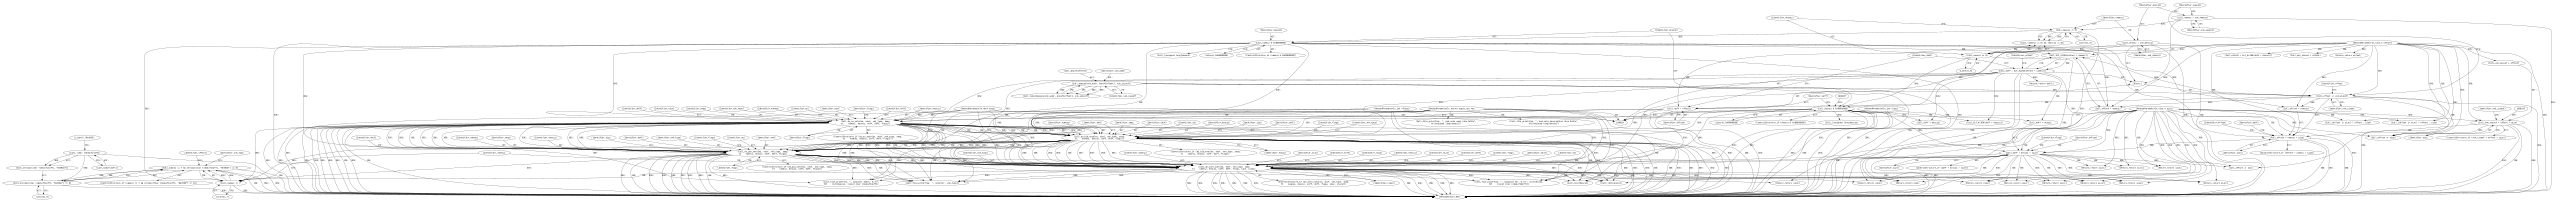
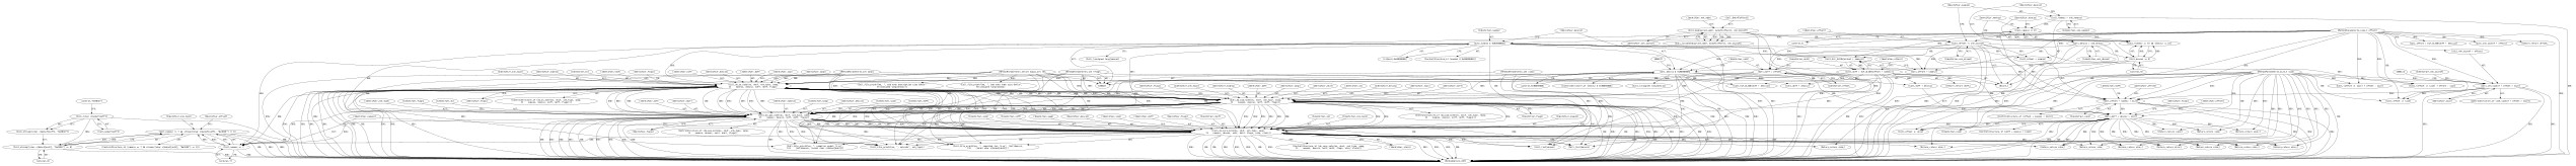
  digraph {
    fontname="JetBrains Mono"
    node [fontname="JetBrains Mono"]
    edge [fontname="JetBrains Mono"]
    n1 [label="(Call,namesz == 7 && strcmp((char *)&nbuf[noff], \"NetBSD\") == 0)"]
    n2 [label="(Call,namesz == 7)"]
    n3 [label="(Call,strcmp((char *)&nbuf[noff], \"NetBSD\") == 0)"]
    n4 [label="(MethodReturn,RET)"]
    n5 [label="(ControlStructure,if (namesz == 7 && strcmp((char *)&nbuf[noff], \"NetBSD\") == 0))"]
    n6 [label="(Literal,7)"]
    n7 [label="(Literal,0)"]
    n8 [label="(Call,do_os_note(ms, nbuf, xnh_type, swap,\n\t\t    namesz, descsz, noff, doff, flags))"]
    n9 [label="(Call,do_pax_note(ms, nbuf, xnh_type, swap,\n\t\t    namesz, descsz, noff, doff, flags))"]
    n10 [label="(Call,do_bid_note(ms, nbuf, xnh_type, swap,\n\t\t    namesz, descsz, noff, doff, flags))"]
    n11 [label="(Call,do_core_note(ms, nbuf, xnh_type, swap,\n\t\t    namesz, descsz, noff, doff, flags, size, clazz))"]
    n12 [label="(Identifier,flags)"]
    n13 [label="(ControlStructure,if (do_os_note(ms, nbuf, xnh_type, swap,\n\t\t    namesz, descsz, noff, doff, flags)))"]
    n14 [label="(Call,file_printf(ms, \", compiled for: %.*s\", (int)descsz,\n\t\t\t    (const char *)&nbuf[doff]))"]
    n15 [label="(Call,(int)descsz)"]
    n16 [label="(Call,file_printf(ms, \", compiler model: %.*s\",\n \t\t\t    (int)descsz, (const char *)&nbuf[doff]))"]
    n17 [label="(Call,file_printf(ms, \", note=%u\", xnh_type))"]
    n18 [label="(Call,(int)descsz)"]
    n19 [label="(Identifier,flags)"]
    n20 [label="(ControlStructure,if (do_pax_note(ms, nbuf, xnh_type, swap,\n\t\t    namesz, descsz, noff, doff, flags)))"]
    n21 [label="(ControlStructure,if (do_bid_note(ms, nbuf, xnh_type, swap,\n\t\t    namesz, descsz, noff, doff, flags)))"]
    n22 [label="(Identifier,flags)"]
    n23 [label="(ControlStructure,if (do_core_note(ms, nbuf, xnh_type, swap,\n\t\t    namesz, descsz, noff, doff, flags, size, clazz)))"]
    n24 [label="(Return,return size;)"]
    n25 [label="(Return,return size;)"]
    n26 [label="(Return,return size;)"]
    n27 [label="(Identifier,clazz)"]
    n28 [label="(Return,return size;)"]
    n29 [label="(Return,return size;)"]
    n30 [label="(Return,return size;)"]
    n31 [label="(Return,return size;)"]
    n32 [label="(Return,return size;)"]
    n33 [label="(Return,return size;)"]
    n34 [label="(MethodParameterIn,struct magic_set *ms)"]
    n35 [label="(Call,file_printf(ms, \", bad note name size 0x%lx\",\n\t\t(unsigned long)namesz))"]
    n36 [label="(Call,file_printf(ms, \", bad note description size 0x%lx\",\n\t\t(unsigned long)descsz))"]
    1000104
-   n38 [label="(MethodParameterIn,nbuf swap)"]
+   n38 [label="(MethodParameterIn,int swap)"]
    n39 [label="(Call,namesz & 0x80000000)"]
    n40 [label="(Call,ELF_ALIGN(offset + namesz))"]
    n41 [label="(Call,offset + namesz > size)"]
    n42 [label="(Call,offset + namesz)"]
    n43 [label="(Call,offset + namesz)"]
    n44 [label="(Call,(unsigned long)namesz)"]
    n45 [label="(Literal,0x80000000)"]
    n46 [label="(ControlStructure,if (namesz & 0x80000000))"]
    n47 [label="(Call,doff = ELF_ALIGN(offset + namesz))"]
    n48 [label="(Call,doff + descsz > size)"]
    n49 [label="(Identifier,size)"]
    n50 [label="(ControlStructure,if (offset + namesz > size))"]
    n51 [label="(Call,namesz == 0)"]
    n52 [label="(Literal,0)"]
    n53 [label="(Call,(namesz == 0) && (descsz == 0))"]
    n54 [label="(Call,descsz == 0)"]
    n55 [label="(Call,namesz = xnh_namesz)"]
    n56 [label="(Block,)"]
    n57 [label="(Identifier,xnh_namesz)"]
    n58 [label="(Call,descsz & 0x80000000)"]
    n59 [label="(Literal,0x80000000)"]
    n60 [label="(ControlStructure,if (descsz & 0x80000000))"]
    n61 [label="(Call,ELF_ALIGN(doff + descsz))"]
    n62 [label="(Call,doff + descsz)"]
    n63 [label="(Call,(unsigned long)descsz)"]
    n64 [label="(Call,doff + descsz)"]
    n65 [label="(Call,offset >= size)"]
    n66 [label="(Return,return size;)"]
    n67 [label="(Return,return size;)"]
    n68 [label="(Return,return size;)"]
    n69 [label="(Identifier,size)"]
    n70 [label="(ControlStructure,if (doff + descsz > size))"]
    n71 [label="(Literal,0)"]
    n72 [label="(Call,descsz = xnh_descsz)"]
    n73 [label="(Identifier,xnh_descsz)"]
    n74 [label="(Call,noff = offset)"]
    n75 [label="(Identifier,offset)"]
    n76 [label="(Call,offset += xnh_sizeof)"]
    n77 [label="(Call,offset >= size)"]
    n78 [label="(Identifier,xnh_sizeof)"]
    n79 [label="(Call,memcpy(xnh_addr, &nbuf[offset], xnh_sizeof))"]
    n80 [label="(Call,(void)memcpy(xnh_addr, &nbuf[offset], xnh_sizeof))"]
    n81 [label="(Identifier,xnh_sizeof)"]
    n82 [label="(MethodParameterIn,size_t offset)"]
    n83 [label="(Call,xnh_sizeof + offset > size)"]
    n84 [label="(Call,(offset >= size) ? offset : size)"]
    n85 [label="(Call,(offset >= size) ? offset : size)"]
    n86 [label="(Call,offset = ELF_ALIGN(doff + descsz))"]
    n87 [label="(Call,xnh_sizeof + offset)"]
    n88 [label="(Return,return offset;)"]
    n89 [label="(Call,xnh_sizeof + offset)"]
    n90 [label="(Identifier,size)"]
    n91 [label="(ControlStructure,if (xnh_sizeof + offset > size))"]
    n92 [label="(Return,return doff;)"]
    n93 [label="(MethodParameterIn,int *flags)"]
    n94 [label="(MethodParameterIn,size_t size)"]
    n95 [label="(MethodParameterIn,int clazz)"]
    n96 [label="(Call,(char *)&nbuf[noff])"]
    n97 [label="(Call,strcmp((char *)&nbuf[noff], \"NetBSD\"))"]
    n98 [label="(Call,&nbuf[noff])"]
    n99 [label="(Identifier,descsz)"]
    n100 [label="(Identifier,namesz)"]
    n101 [label="(Identifier,flags)"]
    n102 [label="(Literal,\"NetBSD\")"]
    n103 [label="(Identifier,offset)"]
    n104 [label="(Identifier,flags)"]
    n105 [label="(Identifier,xnh_type)"]
    n106 [label="(Identifier,offset)"]
    n107 [label="(Identifier,flags)"]
    n108 [label="(Identifier,size)"]
    n109 [label="(Identifier,noff)"]
    n110 [label="(Identifier,ms)"]
    n111 [label="(Identifier,namesz)"]
    n112 [label="(Identifier,noff)"]
    n113 [label="(Identifier,swap)"]
    n114 [label="(Identifier,descsz)"]
    n115 [label="(Call,&nbuf[offset])"]
    n116 [label="(Identifier,descsz)"]
    n117 [label="(Identifier,xnh_sizeof)"]
    n118 [label="(Identifier,doff)"]
    n119 [label="(Identifier,namesz)"]
    n120 [label="(Identifier,offset)"]
    n121 [label="(Identifier,descsz)"]
    n122 [label="(Identifier,namesz)"]
    n123 [label="(Identifier,doff)"]
    n124 [label="(Identifier,noff)"]
    n125 [label="(Identifier,size)"]
    n126 [label="(Identifier,swap)"]
    n127 [label="(Identifier,xnh_type)"]
    n128 [label="(Identifier,noff)"]
    n129 [label="(Identifier,nbuf)"]
    n130 [label="(Identifier,namesz)"]
    n131 [label="(Identifier,doff)"]
    n132 [label="(Identifier,swap)"]
    n133 [label="(Identifier,swap)"]
    n134 [label="(Identifier,size)"]
    n135 [label="(Identifier,namesz)"]
    n136 [label="(Identifier,doff)"]
    n137 [label="(Identifier,descsz)"]
    n138 [label="(Identifier,nbuf)"]
    n139 [label="(Identifier,flags)"]
    n140 [label="(Identifier,nbuf)"]
    n141 [label="(Identifier,ms)"]
    n142 [label="(Identifier,doff)"]
    n143 [label="(Identifier,offset)"]
    n144 [label="(Identifier,ms)"]
    n145 [label="(Identifier,descsz)"]
    n146 [label="(Identifier,xnh_addr)"]
    n147 [label="(Identifier,descsz)"]
    n148 [label="(Identifier,size)"]
    n149 [label="(Identifier,xnh_type)"]
    n150 [label="(Identifier,namesz)"]
    n151 [label="(Identifier,size)"]
    n152 [label="(Identifier,ms)"]
    n153 [label="(Identifier,doff)"]
    n154 [label="(Identifier,nbuf)"]
    n155 [label="(Identifier,namesz)"]
    n156 [label="(Identifier,flags)"]
    n157 [label="(Identifier,xnh_type)"]
    n158 [label="(Identifier,noff)"]
    n159 [label="(Identifier,offset)"]
    n160 [label="(Identifier,xnh_type)"]
    1000197
    1000143
    n1 -> n2 [label="CFG: "]
    n1 -> n3 [label="CFG: "]
    n1 -> n4 [label="DDG: "]
    n1 -> n4 [label="DDG: "]
    n1 -> n4 [label="DDG: "]
    n1 -> n5 [label="AST: "]
    n2 -> n1 [label="AST: "]
    n2 -> n1 [label="DDG: "]
    n2 -> n1 [label="DDG: "]
    n2 -> n4 [label="DDG: "]
    n2 -> n6 [label="CFG: "]
    n3 -> n1 [label="AST: "]
    n3 -> n1 [label="DDG: "]
    n3 -> n1 [label="DDG: "]
    n3 -> n4 [label="DDG: "]
    n3 -> n7 [label="CFG: "]
    n6 -> n2 [label="AST: "]
    n7 -> n3 [label="AST: "]
    n8 -> n2 [label="DDG: "]
    n8 -> n4 [label="DDG: "]
    n8 -> n4 [label="DDG: "]
    n8 -> n4 [label="DDG: "]
    n8 -> n4 [label="DDG: "]
    n8 -> n4 [label="DDG: "]
    n8 -> n4 [label="DDG: "]
    n8 -> n4 [label="DDG: "]
    n8 -> n4 [label="DDG: "]
    n8 -> n4 [label="DDG: "]
    n8 -> n4 [label="DDG: "]
    n8 -> n9 [label="DDG: "]
    n8 -> n9 [label="DDG: "]
    n8 -> n9 [label="DDG: "]
    n8 -> n9 [label="DDG: "]
    n8 -> n9 [label="DDG: "]
    n8 -> n9 [label="DDG: "]
    n8 -> n9 [label="DDG: "]
    n8 -> n9 [label="DDG: "]
    n8 -> n9 [label="DDG: "]
    n8 -> n10 [label="DDG: "]
    n8 -> n10 [label="DDG: "]
    n8 -> n10 [label="DDG: "]
    n8 -> n10 [label="DDG: "]
    n8 -> n10 [label="DDG: "]
    n8 -> n10 [label="DDG: "]
    n8 -> n10 [label="DDG: "]
    n8 -> n10 [label="DDG: "]
    n8 -> n10 [label="DDG: "]
    n8 -> n11 [label="DDG: "]
    n8 -> n11 [label="DDG: "]
    n8 -> n11 [label="DDG: "]
    n8 -> n11 [label="DDG: "]
    n8 -> n11 [label="DDG: "]
    n8 -> n11 [label="DDG: "]
    n8 -> n11 [label="DDG: "]
    n8 -> n11 [label="DDG: "]
    n8 -> n11 [label="DDG: "]
    n8 -> n12 [label="CFG: "]
    n8 -> n13 [label="AST: "]
    n8 -> n14 [label="DDG: "]
    n8 -> n15 [label="DDG: "]
    n8 -> n16 [label="DDG: "]
    n8 -> n17 [label="DDG: "]
    n8 -> n17 [label="DDG: "]
    n8 -> n18 [label="DDG: "]
    n9 -> n2 [label="DDG: "]
    n9 -> n4 [label="DDG: "]
    n9 -> n4 [label="DDG: "]
    n9 -> n4 [label="DDG: "]
    n9 -> n4 [label="DDG: "]
    n9 -> n4 [label="DDG: "]
    n9 -> n4 [label="DDG: "]
    n9 -> n4 [label="DDG: "]
    n9 -> n4 [label="DDG: "]
    n9 -> n4 [label="DDG: "]
    n9 -> n4 [label="DDG: "]
    n9 -> n11 [label="DDG: "]
    n9 -> n11 [label="DDG: "]
    n9 -> n11 [label="DDG: "]
    n9 -> n11 [label="DDG: "]
    n9 -> n11 [label="DDG: "]
    n9 -> n11 [label="DDG: "]
    n9 -> n11 [label="DDG: "]
    n9 -> n11 [label="DDG: "]
    n9 -> n11 [label="DDG: "]
    n9 -> n14 [label="DDG: "]
    n9 -> n15 [label="DDG: "]
    n9 -> n16 [label="DDG: "]
    n9 -> n17 [label="DDG: "]
    n9 -> n17 [label="DDG: "]
    n9 -> n18 [label="DDG: "]
    n9 -> n19 [label="CFG: "]
    n9 -> n20 [label="AST: "]
    n10 -> n2 [label="DDG: "]
    n10 -> n4 [label="DDG: "]
    n10 -> n4 [label="DDG: "]
    n10 -> n4 [label="DDG: "]
    n10 -> n4 [label="DDG: "]
    n10 -> n4 [label="DDG: "]
    n10 -> n4 [label="DDG: "]
    n10 -> n4 [label="DDG: "]
    n10 -> n4 [label="DDG: "]
    n10 -> n4 [label="DDG: "]
    n10 -> n4 [label="DDG: "]
    n10 -> n9 [label="DDG: "]
    n10 -> n9 [label="DDG: "]
    n10 -> n9 [label="DDG: "]
    n10 -> n9 [label="DDG: "]
    n10 -> n9 [label="DDG: "]
    n10 -> n9 [label="DDG: "]
    n10 -> n9 [label="DDG: "]
    n10 -> n9 [label="DDG: "]
    n10 -> n9 [label="DDG: "]
    n10 -> n11 [label="DDG: "]
    n10 -> n11 [label="DDG: "]
    n10 -> n11 [label="DDG: "]
    n10 -> n11 [label="DDG: "]
    n10 -> n11 [label="DDG: "]
    n10 -> n11 [label="DDG: "]
    n10 -> n11 [label="DDG: "]
    n10 -> n11 [label="DDG: "]
    n10 -> n11 [label="DDG: "]
    n10 -> n14 [label="DDG: "]
    n10 -> n15 [label="DDG: "]
    n10 -> n16 [label="DDG: "]
    n10 -> n17 [label="DDG: "]
    n10 -> n17 [label="DDG: "]
    n10 -> n18 [label="DDG: "]
    n10 -> n21 [label="AST: "]
    n10 -> n22 [label="CFG: "]
    n11 -> n2 [label="DDG: "]
    n11 -> n4 [label="DDG: "]
    n11 -> n4 [label="DDG: "]
    n11 -> n4 [label="DDG: "]
    n11 -> n4 [label="DDG: "]
    n11 -> n4 [label="DDG: "]
    n11 -> n4 [label="DDG: "]
    n11 -> n4 [label="DDG: "]
    n11 -> n4 [label="DDG: "]
    n11 -> n4 [label="DDG: "]
    n11 -> n4 [label="DDG: "]
    n11 -> n4 [label="DDG: "]
    n11 -> n4 [label="DDG: "]
    n11 -> n14 [label="DDG: "]
    n11 -> n15 [label="DDG: "]
    n11 -> n16 [label="DDG: "]
    n11 -> n17 [label="DDG: "]
    n11 -> n17 [label="DDG: "]
    n11 -> n18 [label="DDG: "]
    n11 -> n23 [label="AST: "]
    n11 -> n24 [label="DDG: "]
    n11 -> n25 [label="DDG: "]
    n11 -> n26 [label="DDG: "]
    n11 -> n27 [label="CFG: "]
    n11 -> n28 [label="DDG: "]
    n11 -> n29 [label="DDG: "]
    n11 -> n30 [label="DDG: "]
    n11 -> n31 [label="DDG: "]
    n11 -> n32 [label="DDG: "]
    n11 -> n33 [label="DDG: "]
    n12 -> n8 [label="AST: "]
    n19 -> n9 [label="AST: "]
    n22 -> n10 [label="AST: "]
    n27 -> n11 [label="AST: "]
    n34 -> n4 [label="DDG: "]
    n34 -> n8 [label="DDG: "]
    n34 -> n9 [label="DDG: "]
    n34 -> n10 [label="DDG: "]
    n34 -> n11 [label="DDG: "]
    n34 -> n14 [label="DDG: "]
    n34 -> n16 [label="DDG: "]
    n34 -> n17 [label="DDG: "]
    n34 -> n35 [label="DDG: "]
    n34 -> n36 [label="DDG: "]
    n34 -> 1000104 [label="AST: "]
    n38 -> n4 [label="DDG: "]
    n38 -> n8 [label="DDG: "]
    n38 -> n9 [label="DDG: "]
    n38 -> n10 [label="DDG: "]
    n38 -> n11 [label="DDG: "]
    n38 -> 1000104 [label="AST: "]
    n39 -> n2 [label="DDG: "]
    n39 -> n4 [label="DDG: "]
    n39 -> n4 [label="DDG: "]
    n39 -> n8 [label="DDG: "]
    n39 -> n9 [label="DDG: "]
    n39 -> n10 [label="DDG: "]
    n39 -> n11 [label="DDG: "]
    n39 -> n40 [label="DDG: "]
    n39 -> n41 [label="DDG: "]
    n39 -> n42 [label="DDG: "]
    n39 -> n43 [label="DDG: "]
    n39 -> n44 [label="CFG: "]
    n39 -> n45 [label="CFG: "]
    n39 -> n46 [label="AST: "]
    n40 -> n43 [label="CFG: "]
    n40 -> n47 [label="AST: "]
    n40 -> n47 [label="DDG: "]
    n41 -> n4 [label="DDG: "]
    n41 -> n4 [label="DDG: "]
    n41 -> n4 [label="DDG: "]
    n41 -> n48 [label="DDG: "]
    n41 -> n49 [label="CFG: "]
    n41 -> n50 [label="AST: "]
    n42 -> n41 [label="AST: "]
    n43 -> n40 [label="AST: "]
    n45 -> n39 [label="AST: "]
    n47 -> n4 [label="DDG: "]
    n47 -> n4 [label="DDG: "]
    n47 -> n8 [label="DDG: "]
    n47 -> n9 [label="DDG: "]
    n47 -> n10 [label="DDG: "]
    n47 -> n11 [label="DDG: "]
    n47 -> n40 [label="CFG: "]
    n47 -> n48 [label="DDG: "]
    n47 -> n56 [label="AST: "]
    n47 -> n61 [label="DDG: "]
    n47 -> n62 [label="DDG: "]
    n47 -> n64 [label="DDG: "]
    n47 -> n92 [label="DDG: "]
    n48 -> n4 [label="DDG: "]
    n48 -> n4 [label="DDG: "]
    n48 -> n4 [label="DDG: "]
    n48 -> n11 [label="DDG: "]
    n48 -> n24 [label="DDG: "]
    n48 -> n25 [label="DDG: "]
    n48 -> n26 [label="DDG: "]
    n48 -> n28 [label="DDG: "]
    n48 -> n29 [label="DDG: "]
    n48 -> n30 [label="DDG: "]
    n48 -> n31 [label="DDG: "]
    n48 -> n32 [label="DDG: "]
    n48 -> n65 [label="DDG: "]
    n48 -> n66 [label="DDG: "]
    n48 -> n67 [label="DDG: "]
    n48 -> n68 [label="DDG: "]
    n48 -> n69 [label="CFG: "]
    n48 -> n70 [label="AST: "]
    n49 -> n41 [label="AST: "]
    n51 -> n4 [label="DDG: "]
    n51 -> n39 [label="DDG: "]
    n51 -> n52 [label="CFG: "]
    n51 -> n53 [label="AST: "]
    n51 -> n53 [label="DDG: "]
    n51 -> n53 [label="DDG: "]
    n52 -> n51 [label="AST: "]
    n53 -> n51 [label="CFG: "]
    n53 -> n54 [label="CFG: "]
    n54 -> n4 [label="DDG: "]
    n54 -> n53 [label="AST: "]
    n54 -> n53 [label="DDG: "]
    n54 -> n53 [label="DDG: "]
    n54 -> n58 [label="DDG: "]
    n54 -> n71 [label="CFG: "]
    n55 -> n4 [label="DDG: "]
    n55 -> n51 [label="DDG: "]
    n55 -> n56 [label="AST: "]
    n55 -> n57 [label="CFG: "]
    n57 -> n55 [label="AST: "]
    n58 -> n4 [label="DDG: "]
    n58 -> n4 [label="DDG: "]
    n58 -> n8 [label="DDG: "]
    n58 -> n9 [label="DDG: "]
    n58 -> n10 [label="DDG: "]
    n58 -> n11 [label="DDG: "]
    n58 -> n15 [label="DDG: "]
    n58 -> n18 [label="DDG: "]
    n58 -> n48 [label="DDG: "]
    n58 -> n59 [label="CFG: "]
    n58 -> n60 [label="AST: "]
    n58 -> n61 [label="DDG: "]
    n58 -> n62 [label="DDG: "]
    n58 -> n63 [label="DDG: "]
    n58 -> n64 [label="DDG: "]
    n59 -> n58 [label="AST: "]
    n64 -> n48 [label="AST: "]
    n69 -> n48 [label="AST: "]
    n71 -> n54 [label="AST: "]
    n72 -> n4 [label="DDG: "]
    n72 -> n4 [label="DDG: "]
    n72 -> n54 [label="DDG: "]
    n72 -> n56 [label="AST: "]
    n72 -> n58 [label="DDG: "]
    n72 -> n73 [label="CFG: "]
    n73 -> n72 [label="AST: "]
    n74 -> n4 [label="DDG: "]
    n74 -> n8 [label="DDG: "]
    n74 -> n9 [label="DDG: "]
    n74 -> n10 [label="DDG: "]
    n74 -> n11 [label="DDG: "]
    n74 -> n56 [label="AST: "]
    n74 -> n75 [label="CFG: "]
    n75 -> n74 [label="AST: "]
    n76 -> n4 [label="DDG: "]
    n76 -> n4 [label="DDG: "]
    n76 -> n40 [label="DDG: "]
    n76 -> n41 [label="DDG: "]
    n76 -> n42 [label="DDG: "]
    n76 -> n43 [label="DDG: "]
-   n56 -> n76 [label="AST: "]
+   n76 -> n56 [label="AST: "]
    n76 -> n74 [label="DDG: "]
    n76 -> n77 [label="DDG: "]
    n76 -> n78 [label="CFG: "]
    n78 -> n76 [label="AST: "]
    n79 -> n4 [label="DDG: "]
    n79 -> n4 [label="DDG: "]
    n79 -> n76 [label="DDG: "]
    n79 -> n80 [label="AST: "]
    n79 -> n80 [label="DDG: "]
    n79 -> n80 [label="DDG: "]
    n79 -> n80 [label="DDG: "]
    n79 -> n81 [label="CFG: "]
    n80 -> n79 [label="CFG: "]
    n81 -> n79 [label="AST: "]
    n82 -> n4 [label="DDG: "]
    n82 -> 1000104 [label="AST: "]
    n82 -> n40 [label="DDG: "]
    n82 -> n41 [label="DDG: "]
    n82 -> n42 [label="DDG: "]
    n82 -> n43 [label="DDG: "]
    n82 -> n65 [label="DDG: "]
    n82 -> n74 [label="DDG: "]
    n82 -> n76 [label="DDG: "]
    n82 -> n77 [label="DDG: "]
    n82 -> n83 [label="DDG: "]
    n82 -> n84 [label="DDG: "]
    n82 -> n85 [label="DDG: "]
    n82 -> n86 [label="DDG: "]
    n82 -> n87 [label="DDG: "]
    n82 -> n88 [label="DDG: "]
    n82 -> n89 [label="DDG: "]
    n83 -> n4 [label="DDG: "]
    n83 -> n4 [label="DDG: "]
    n83 -> n4 [label="DDG: "]
    n83 -> n41 [label="DDG: "]
    n83 -> n77 [label="DDG: "]
    n83 -> n90 [label="CFG: "]
    n83 -> n91 [label="AST: "]
    n89 -> n83 [label="AST: "]
    n90 -> n83 [label="AST: "]
    n93 -> n4 [label="DDG: "]
    n93 -> n8 [label="DDG: "]
    n93 -> n9 [label="DDG: "]
    n93 -> n10 [label="DDG: "]
    n93 -> n11 [label="DDG: "]
    n93 -> 1000104 [label="AST: "]
    n94 -> n4 [label="DDG: "]
    n94 -> n11 [label="DDG: "]
    n94 -> n24 [label="DDG: "]
    n94 -> n25 [label="DDG: "]
    n94 -> n26 [label="DDG: "]
    n94 -> n28 [label="DDG: "]
    n94 -> n29 [label="DDG: "]
    n94 -> n30 [label="DDG: "]
    n94 -> n31 [label="DDG: "]
    n94 -> n32 [label="DDG: "]
    n94 -> n33 [label="DDG: "]
    n94 -> 1000104 [label="AST: "]
    n94 -> n41 [label="DDG: "]
    n94 -> n48 [label="DDG: "]
    n94 -> n65 [label="DDG: "]
    n94 -> n66 [label="DDG: "]
    n94 -> n67 [label="DDG: "]
    n94 -> n68 [label="DDG: "]
    n94 -> n77 [label="DDG: "]
    n94 -> n83 [label="DDG: "]
    n94 -> n84 [label="DDG: "]
    n94 -> n85 [label="DDG: "]
    n95 -> n4 [label="DDG: "]
    n95 -> n11 [label="DDG: "]
    n95 -> 1000104 [label="AST: "]
    n96 -> n3 [label="DDG: "]
    n96 -> n4 [label="DDG: "]
    n96 -> n97 [label="AST: "]
    n96 -> n97 [label="DDG: "]
    n96 -> n98 [label="CFG: "]
    n97 -> n3 [label="AST: "]
    n98 -> n96 [label="AST: "]
    n99 -> n51 [label="CFG: "]
    n99 -> n54 [label="AST: "]
    n100 -> n11 [label="AST: "]
    n101 -> n48 [label="CFG: "]
    n102 -> n96 [label="CFG: "]
    n103 -> n47 [label="CFG: "]
    n104 -> n10 [label="CFG: "]
    n105 -> n10 [label="AST: "]
    n106 -> n1 [label="CFG: "]
    n107 -> n9 [label="CFG: "]
    n108 -> n11 [label="AST: "]
    n109 -> n11 [label="AST: "]
    n110 -> n9 [label="AST: "]
    n111 -> n39 [label="AST: "]
    n112 -> n8 [label="AST: "]
    n113 -> n11 [label="AST: "]
    n114 -> n11 [label="AST: "]
    n115 -> n79 [label="AST: "]
    n116 -> n8 [label="AST: "]
    n117 -> n83 [label="CFG: "]
    n118 -> n8 [label="AST: "]
    n119 -> n55 [label="AST: "]
    n119 -> n76 [label="CFG: "]
    n120 -> n48 [label="CFG: "]
    n121 -> n55 [label="CFG: "]
    n121 -> n72 [label="AST: "]
    n122 -> n10 [label="AST: "]
    n123 -> n10 [label="AST: "]
    n124 -> n58 [label="CFG: "]
    n124 -> n74 [label="AST: "]
    n125 -> n8 [label="CFG: "]
    n126 -> n8 [label="AST: "]
    n127 -> n8 [label="AST: "]
    n128 -> n9 [label="AST: "]
    n129 -> n9 [label="AST: "]
    n130 -> n9 [label="AST: "]
    n131 -> n47 [label="AST: "]
    n131 -> n74 [label="CFG: "]
    n132 -> n10 [label="AST: "]
    n133 -> n9 [label="AST: "]
    n134 -> n11 [label="CFG: "]
    n135 -> n8 [label="AST: "]
    n136 -> n11 [label="AST: "]
    n137 -> n9 [label="AST: "]
    n138 -> n10 [label="AST: "]
    n139 -> n11 [label="AST: "]
    n140 -> n11 [label="AST: "]
    n141 -> n10 [label="AST: "]
    n142 -> n41 [label="CFG: "]
    n143 -> n41 [label="CFG: "]
    n144 -> n11 [label="AST: "]
    n145 -> n39 [label="CFG: "]
    n145 -> n58 [label="AST: "]
    n146 -> n79 [label="AST: "]
    n147 -> n10 [label="AST: "]
    n148 -> n9 [label="CFG: "]
    n149 -> n1 [label="CFG: "]
    n150 -> n51 [label="AST: "]
    n150 -> n72 [label="CFG: "]
    n151 -> n10 [label="CFG: "]
    n152 -> n8 [label="AST: "]
    n153 -> n9 [label="AST: "]
    n154 -> n8 [label="AST: "]
    n155 -> n2 [label="AST: "]
    n155 -> n11 [label="CFG: "]
    n156 -> n8 [label="CFG: "]
    n157 -> n9 [label="AST: "]
    n158 -> n10 [label="AST: "]
    n159 -> n76 [label="AST: "]
    n160 -> n11 [label="AST: "]
    1000197 -> n58 [label="CFG: "]
    1000143 -> n83 [label="CFG: "]
  }
